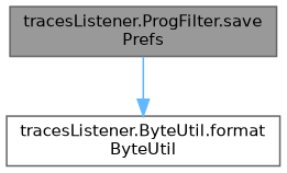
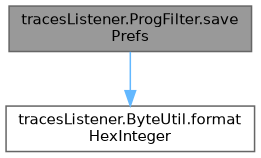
  digraph {
    rankdir=TB
    node [fontname=Helvetica fontsize=10 shape=box style=filled]
    n1 [color=gray40 fillcolor=grey60 fontcolor=black height=0.2 label="tracesListener.ProgFilter.save\lPrefs" width=0.4]
-   n2 [color=grey40 fillcolor=white height=0.2 label="tracesListener.ByteUtil.format\lByteUtil" width=0.4]
+   n2 [color=grey40 fillcolor=white height=0.2 label="tracesListener.ByteUtil.format\lHexInteger" width=0.4]
    n1 -> n2 [color=steelblue1 fontname=Helvetica fontsize=10 labelfontname=Helvetica labelfontsize=10 style=solid]
  }
